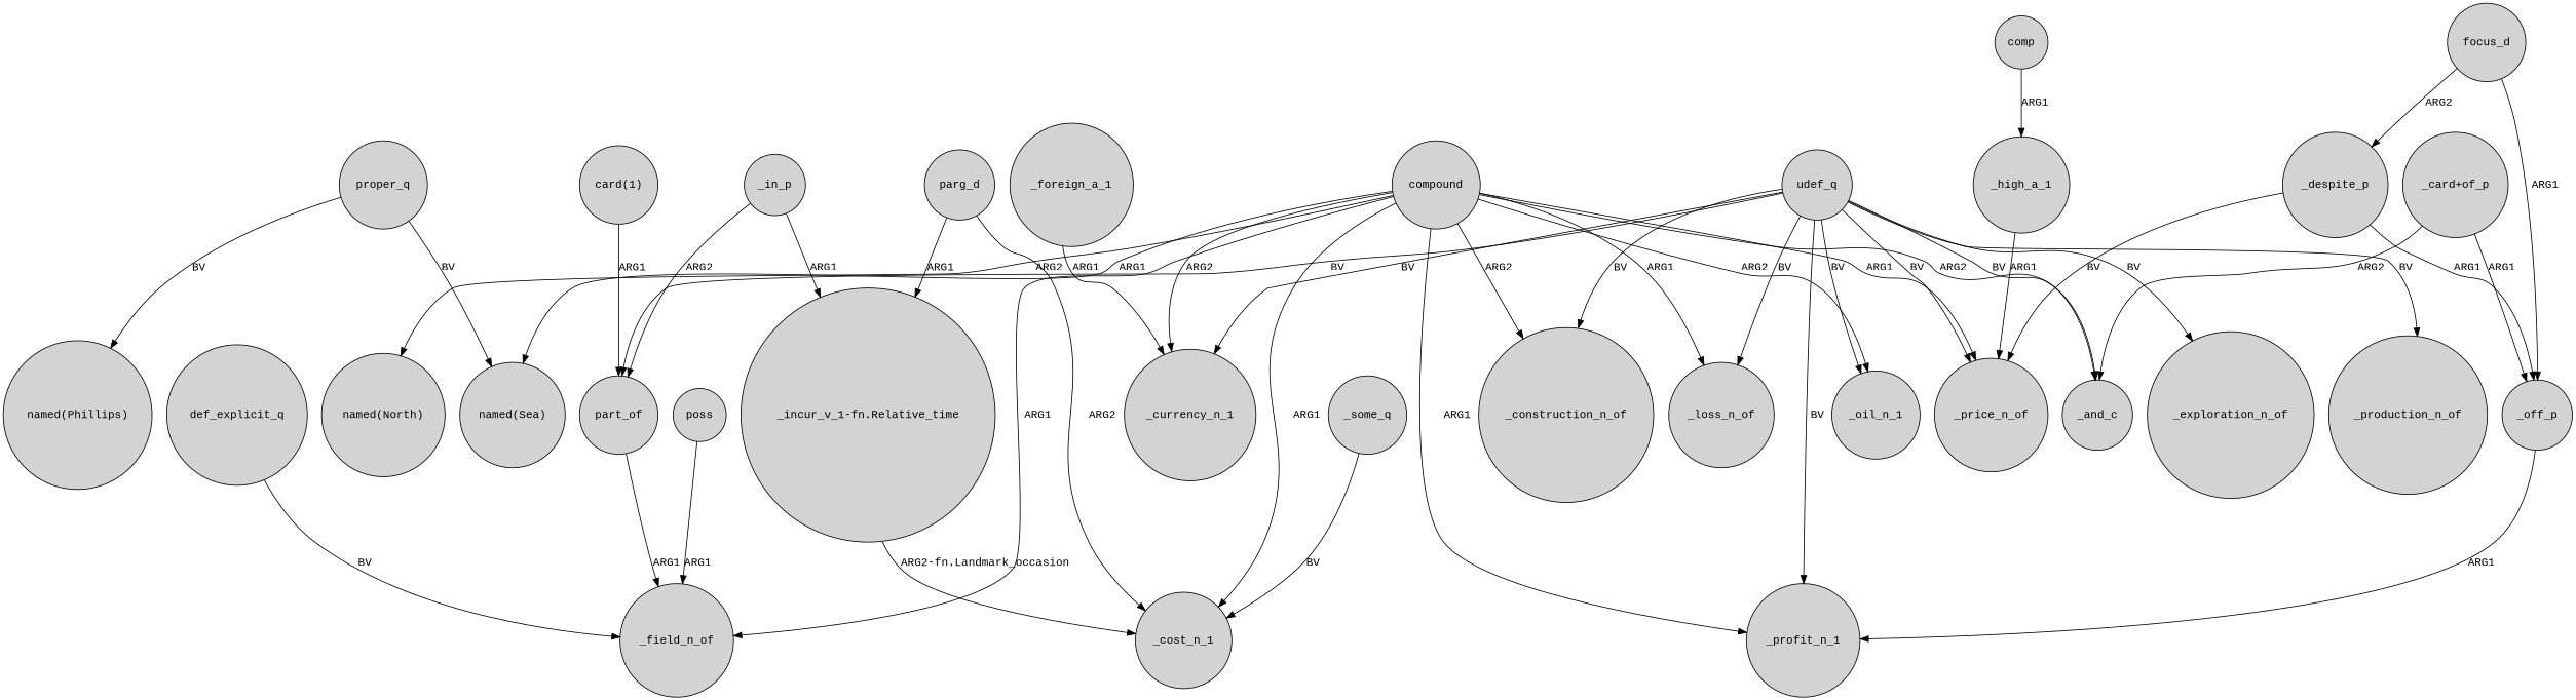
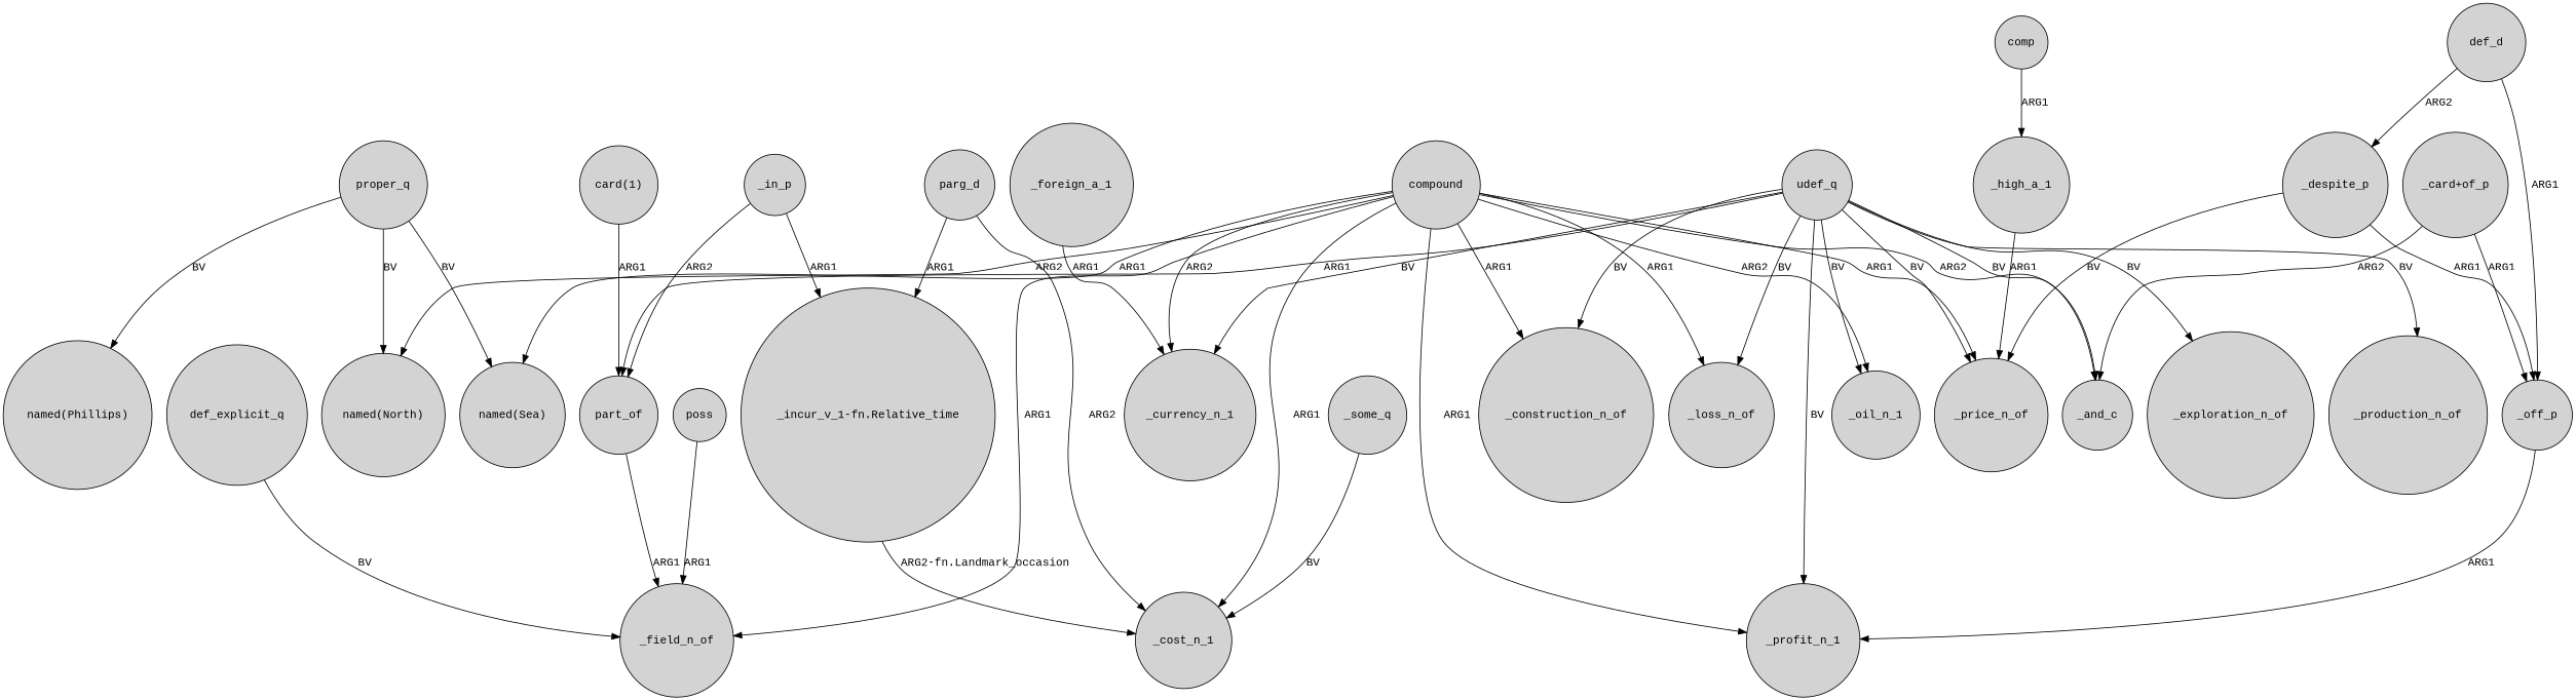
  digraph {
    fontname="Liberation Mono"
    node [fontname="Liberation Mono" shape=circle style=filled]
    edge [fontname="Liberation Mono"]
    proper_q
    "named(North)"
    "named(Phillips)"
    "named(Sea)"
    udef_q
    part_of
    _currency_n_1
    _price_n_of
    _oil_n_1
    _construction_n_of
    _profit_n_1
    _and_c
    _loss_n_of
    _exploration_n_of
    _production_n_of
    _field_n_of
    _foreign_a_1
    compound
    _cost_n_1
    parg_d
    "_incur_v_1-fn.Relative_time"
    _in_p
    "card(1)"
    _high_a_1
    _off_p
-   focus_d
+   focus_d [label=def_d]
    _despite_p
    poss
    n29 [label="_card+of_p"]
    comp
    def_explicit_q
    _some_q
+   proper_q -> "named(North)" [label=BV]
    proper_q -> "named(Phillips)" [label=BV]
    proper_q -> "named(Sea)" [label=BV]
-   udef_q -> part_of [label=BV]
+   udef_q -> part_of [label=ARG1]
    udef_q -> _currency_n_1 [label=BV]
    udef_q -> _price_n_of [label=BV]
    udef_q -> _oil_n_1 [label=BV]
    udef_q -> _construction_n_of [label=BV]
    udef_q -> _profit_n_1 [label=BV]
    udef_q -> _and_c [label=BV]
    udef_q -> _loss_n_of [label=BV]
    udef_q -> _exploration_n_of [label=BV]
    udef_q -> _production_n_of [label=BV]
    part_of -> _field_n_of [label=ARG1]
    _foreign_a_1 -> _currency_n_1 [label=ARG1]
    compound -> "named(North)" [label=ARG2]
    compound -> "named(Sea)" [label=ARG1]
    compound -> _currency_n_1 [label=ARG2]
    compound -> _price_n_of [label=ARG1]
    compound -> _oil_n_1 [label=ARG2]
-   compound -> _construction_n_of [label=ARG2]
+   compound -> _construction_n_of [label=ARG1]
    compound -> _profit_n_1 [label=ARG1]
    compound -> _and_c [label=ARG2]
    compound -> _loss_n_of [label=ARG1]
    compound -> _field_n_of [label=ARG1]
    compound -> _cost_n_1 [label=ARG1]
    parg_d -> _cost_n_1 [label=ARG2]
    parg_d -> "_incur_v_1-fn.Relative_time" [label=ARG1]
    "_incur_v_1-fn.Relative_time" -> _cost_n_1 [label="ARG2-fn.Landmark_occasion"]
    _in_p -> part_of [label=ARG2]
    _in_p -> "_incur_v_1-fn.Relative_time" [label=ARG1]
    "card(1)" -> part_of [label=ARG1]
    _high_a_1 -> _price_n_of [label=ARG1]
    _off_p -> _profit_n_1 [label=ARG1]
    focus_d -> _off_p [label=ARG1]
    focus_d -> _despite_p [label=ARG2]
    _despite_p -> _price_n_of [label=BV]
    _despite_p -> _off_p [label=ARG1]
    poss -> _field_n_of [label=ARG1]
    n29 -> _and_c [label=ARG2]
    n29 -> _off_p [label=ARG1]
    comp -> _high_a_1 [label=ARG1]
    def_explicit_q -> _field_n_of [label=BV]
    _some_q -> _cost_n_1 [label=BV]
  }
